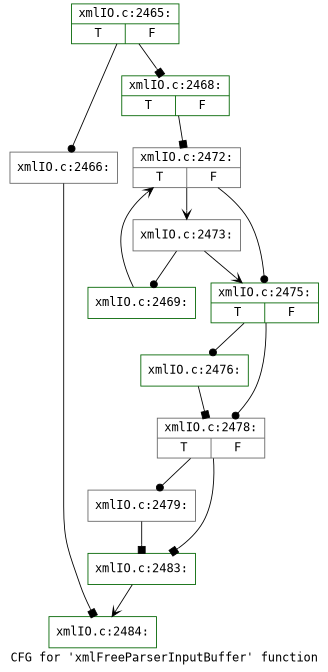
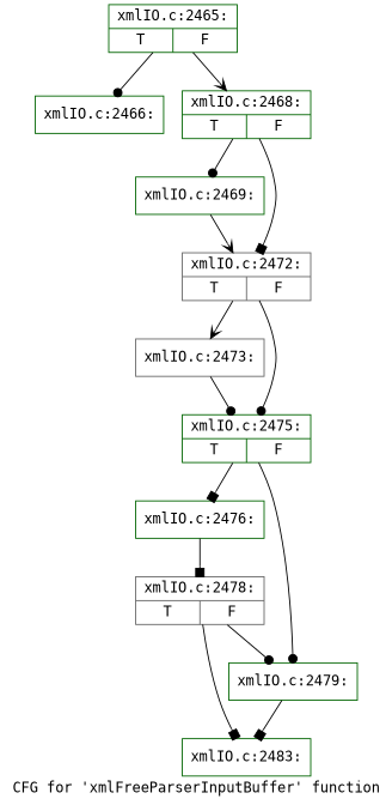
  digraph {
    fontname="DejaVu Sans Mono"
    label="CFG for 'xmlFreeParserInputBuffer' function"
    node [color=darkgreen fontname="DejaVu Sans Mono" shape=record]
    edge [arrowhead=dot fontname="DejaVu Sans Mono"]
    n1 [label="{xmlIO.c:2465:|{<s0>T|<s1>F}}"]
-   n2 [color=gray40 label="{xmlIO.c:2466:}"]
+   n2 [label="{xmlIO.c:2466:}"]
    n3 [label="{xmlIO.c:2468:|{<s0>T|<s1>F}}"]
-   n4 [label="{xmlIO.c:2484:}"]
    n5 [label="{xmlIO.c:2469:}"]
    n6 [color=gray40 label="{xmlIO.c:2472:|{<s0>T|<s1>F}}"]
    n7 [color=gray40 label="{xmlIO.c:2473:}"]
    n8 [label="{xmlIO.c:2475:|{<s0>T|<s1>F}}"]
    n9 [label="{xmlIO.c:2476:}"]
    n10 [color=gray40 label="{xmlIO.c:2478:|{<s0>T|<s1>F}}"]
-   n11 [color=gray40 label="{xmlIO.c:2479:}"]
+   n11 [label="{xmlIO.c:2479:}"]
    n12 [label="{xmlIO.c:2483:}"]
    n1 -> n2
-   n1 -> n3 [arrowhead=box]
-   n2 -> n4 [arrowhead=box]
-   n7 -> n5
+   n1 -> n3 [arrowhead=vee]
+   n3 -> n5
    n3 -> n6 [arrowhead=box]
    n5 -> n6 [arrowhead=vee]
    n6 -> n7 [arrowhead=vee]
    n6 -> n8
-   n7 -> n8 [arrowhead=vee]
-   n8 -> n9
-   n8 -> n10
+   n7 -> n8
+   n8 -> n9 [arrowhead=box]
+   n8 -> n11
    n9 -> n10 [arrowhead=box]
    n10 -> n11
    n10 -> n12 [arrowhead=box]
    n11 -> n12 [arrowhead=box]
-   n12 -> n4 [arrowhead=vee]
  }
